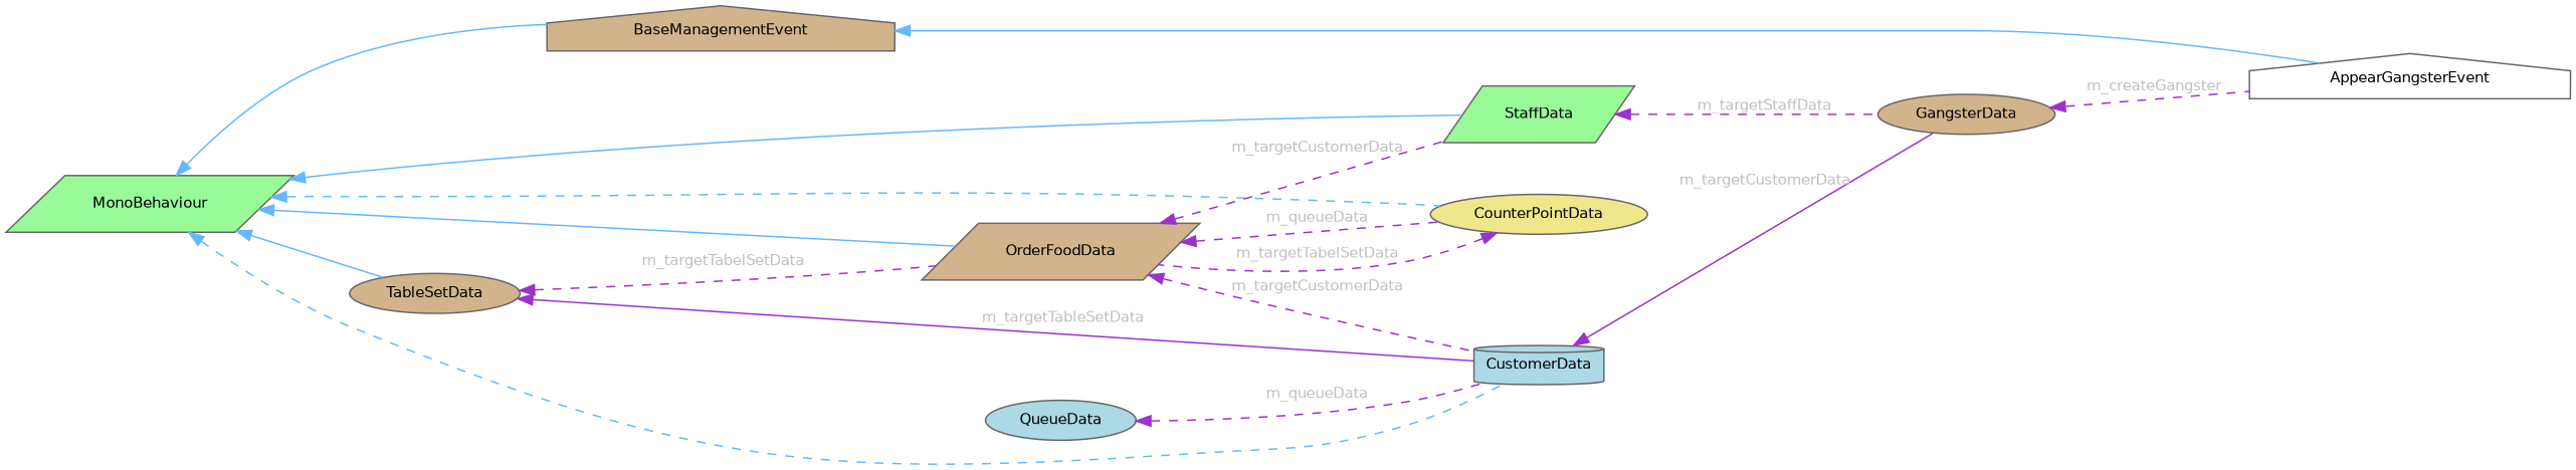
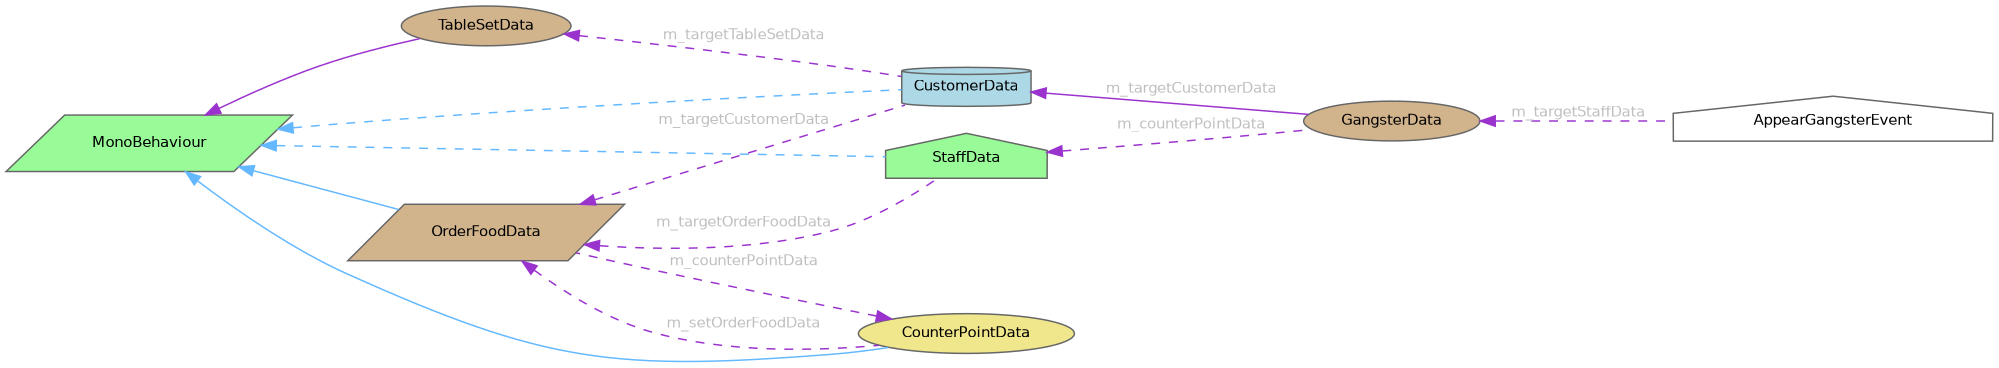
  digraph {
    rankdir=LR
    node [color=gray40 fillcolor=tan fontname=Helvetica fontsize=10 shape=ellipse style=filled]
    edge [color=darkorchid3 dir=back fontname=Helvetica fontsize=10 labelfontname=Helvetica labelfontsize=10 style=dashed fontcolor=grey]
    n1 [fillcolor=white fontcolor=black height=0.2 label=AppearGangsterEvent shape=house width=0.4]
-   n2 [height=0.2 label=BaseManagementEvent shape=house width=0.4]
    n3 [fillcolor=palegreen height=0.2 label=MonoBehaviour shape=parallelogram width=0.4]
    n4 [fillcolor=lightblue height=0.2 label=CustomerData shape=cylinder width=0.4]
    n5 [height=0.2 label=OrderFoodData shape=parallelogram width=0.4]
    n6 [height=0.2 label=TableSetData width=0.4]
    n7 [fillcolor=khaki height=0.2 label=CounterPointData width=0.4]
-   n8 [fillcolor=palegreen height=0.2 label=StaffData shape=parallelogram width=0.4]
+   n8 [fillcolor=palegreen height=0.2 label=StaffData shape=house width=0.4]
    n9 [height=0.2 label=GangsterData width=0.4]
-   n10 [fillcolor=lightblue height=0.2 label=QueueData width=0.4]
-   n2 -> n1 [color=steelblue1 style=solid fontcolor=""]
-   n3 -> n2 [color=steelblue1 style=solid fontcolor=""]
    n3 -> n4 [color=steelblue1 fontcolor=""]
    n3 -> n5 [color=steelblue1 style=solid fontcolor=""]
-   n3 -> n6 [color=steelblue1 style=solid fontcolor=""]
-   n3 -> n7 [color=steelblue1 fontcolor=""]
-   n3 -> n8 [color=steelblue1 style=solid fontcolor=""]
+   n3 -> n6 [style=solid fontcolor=""]
+   n3 -> n7 [color=steelblue1 style=solid fontcolor=""]
+   n3 -> n8 [color=steelblue1 fontcolor=""]
    n4 -> n9 [label=" m_targetCustomerData" style=solid]
    n5 -> n4 [label=" m_targetCustomerData"]
-   n5 -> n7 [label=" m_queueData"]
-   n5 -> n8 [label=" m_targetCustomerData"]
-   n6 -> n4 [label=" m_targetTableSetData" style=solid]
-   n6 -> n5 [label=" m_targetTabelSetData"]
-   n7 -> n5 [label=" m_targetTabelSetData"]
-   n8 -> n9 [label=" m_targetStaffData"]
-   n9 -> n1 [label=" m_createGangster"]
-   n10 -> n4 [label=" m_queueData"]
+   n5 -> n7 [label=" m_setOrderFoodData"]
+   n5 -> n8 [label=" m_targetOrderFoodData"]
+   n6 -> n4 [label=" m_targetTableSetData"]
+   n7 -> n5 [label=" m_counterPointData"]
+   n8 -> n9 [label=" m_counterPointData"]
+   n9 -> n1 [label=" m_targetStaffData"]
  }
